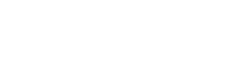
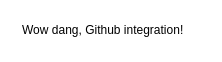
  <mxCell id="0" />
  <mxCell id="1" parent="0" />
+ <mxCell id="2" value="Wow dang, Github integration!" style="text;html=1;resizable=0;points=[];autosize=1;align=left;verticalAlign=top;spacingTop=-4;" vertex="1" parent="1"><mxGeometry x="20" y="20" width="180" height="20" as="geometry" /></mxCell>
